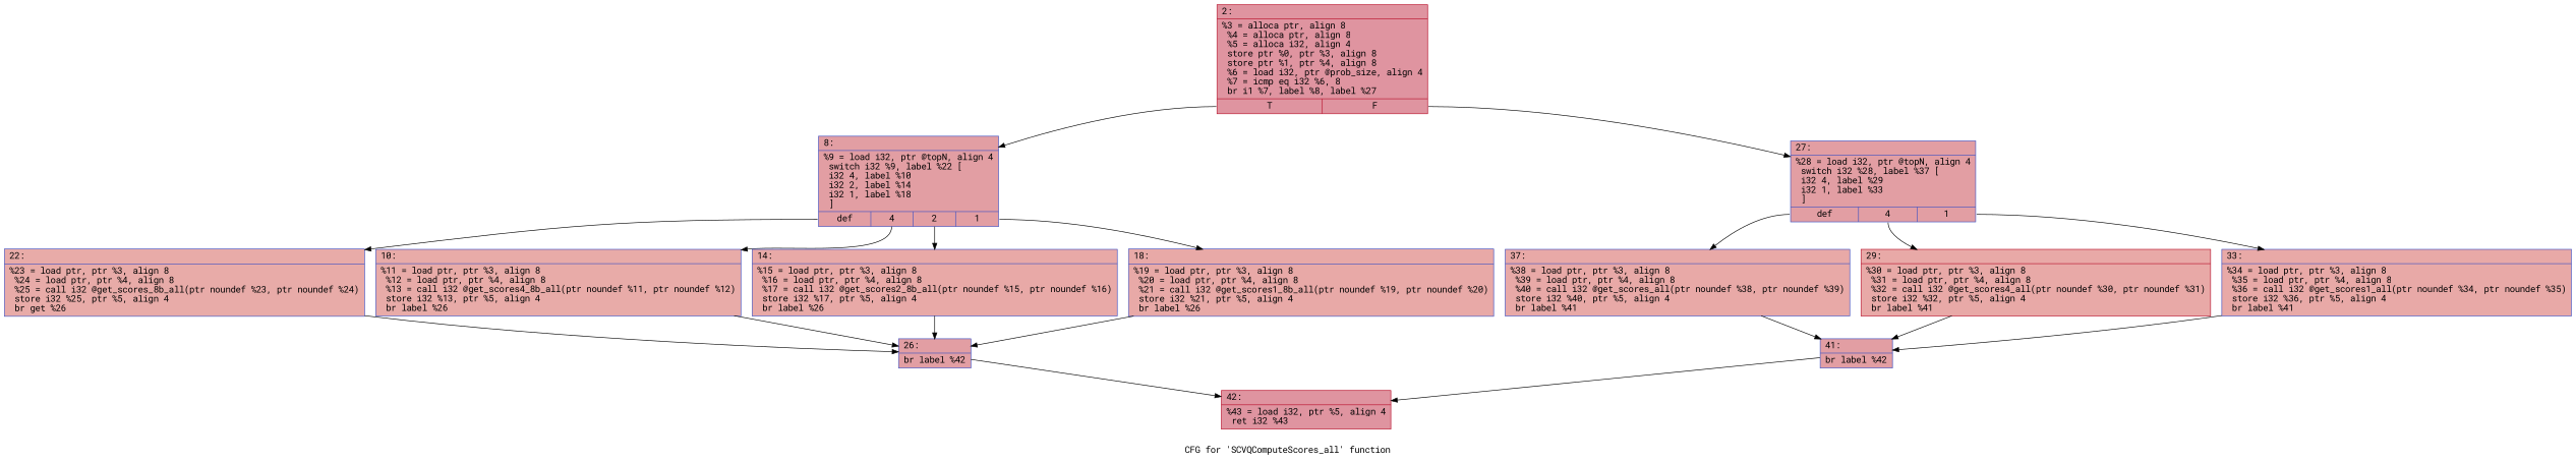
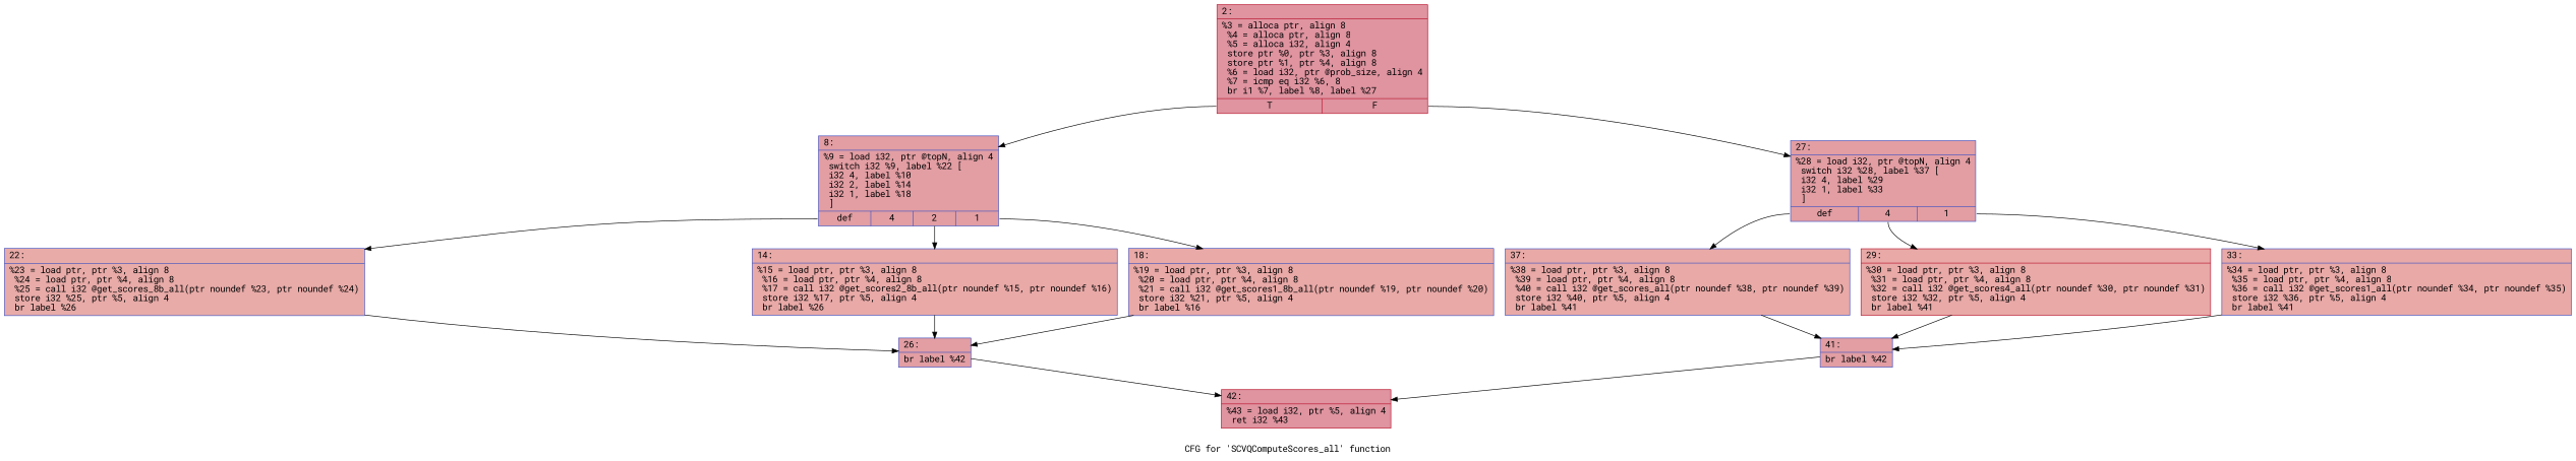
  digraph {
    fontname="Roboto Mono"
    label="CFG for 'SCVQComputeScores_all' function"
    node [color="#3d50c3ff" fillcolor="#ca3b3770" fontname="Roboto Mono" shape=record style=filled]
    edge [fontname="Roboto Mono"]
    n1 [color="#b70d28ff" fillcolor="#b70d2870" label="{2:\l|  %3 = alloca ptr, align 8\l  %4 = alloca ptr, align 8\l  %5 = alloca i32, align 4\l  store ptr %0, ptr %3, align 8\l  store ptr %1, ptr %4, align 8\l  %6 = load i32, ptr @prob_size, align 4\l  %7 = icmp eq i32 %6, 8\l  br i1 %7, label %8, label %27\l|{<s0>T|<s1>F}}"]
    n2 [fillcolor="#be242e70" label="{8:\l|  %9 = load i32, ptr @topN, align 4\l  switch i32 %9, label %22 [\l    i32 4, label %10\l    i32 2, label %14\l    i32 1, label %18\l  ]\l|{<s0>def|<s1>4|<s2>2|<s3>1}}"]
    n3 [fillcolor="#be242e70" label="{27:\l|  %28 = load i32, ptr @topN, align 4\l  switch i32 %28, label %37 [\l    i32 4, label %29\l    i32 1, label %33\l  ]\l|{<s0>def|<s1>4|<s2>1}}"]
-   n4 [fillcolor="#cc403a70" label="{22:\l|  %23 = load ptr, ptr %3, align 8\l  %24 = load ptr, ptr %4, align 8\l  %25 = call i32 @get_scores_8b_all(ptr noundef %23, ptr noundef %24)\l  store i32 %25, ptr %5, align 4\l  br get %26\l}"]
-   n5 [fillcolor="#cc403a70" label="{10:\l|  %11 = load ptr, ptr %3, align 8\l  %12 = load ptr, ptr %4, align 8\l  %13 = call i32 @get_scores4_8b_all(ptr noundef %11, ptr noundef %12)\l  store i32 %13, ptr %5, align 4\l  br label %26\l}"]
+   n4 [fillcolor="#cc403a70" label="{22:\l|  %23 = load ptr, ptr %3, align 8\l  %24 = load ptr, ptr %4, align 8\l  %25 = call i32 @get_scores_8b_all(ptr noundef %23, ptr noundef %24)\l  store i32 %25, ptr %5, align 4\l  br label %26\l}"]
    n6 [label="{14:\l|  %15 = load ptr, ptr %3, align 8\l  %16 = load ptr, ptr %4, align 8\l  %17 = call i32 @get_scores2_8b_all(ptr noundef %15, ptr noundef %16)\l  store i32 %17, ptr %5, align 4\l  br label %26\l}"]
-   n7 [label="{18:\l|  %19 = load ptr, ptr %3, align 8\l  %20 = load ptr, ptr %4, align 8\l  %21 = call i32 @get_scores1_8b_all(ptr noundef %19, ptr noundef %20)\l  store i32 %21, ptr %5, align 4\l  br label %26\l}"]
+   n7 [label="{18:\l|  %19 = load ptr, ptr %3, align 8\l  %20 = load ptr, ptr %4, align 8\l  %21 = call i32 @get_scores1_8b_all(ptr noundef %19, ptr noundef %20)\l  store i32 %21, ptr %5, align 4\l  br label %16\l}"]
    n8 [label="{37:\l|  %38 = load ptr, ptr %3, align 8\l  %39 = load ptr, ptr %4, align 8\l  %40 = call i32 @get_scores_all(ptr noundef %38, ptr noundef %39)\l  store i32 %40, ptr %5, align 4\l  br label %41\l}"]
    n9 [color="#b70d28ff" label="{29:\l|  %30 = load ptr, ptr %3, align 8\l  %31 = load ptr, ptr %4, align 8\l  %32 = call i32 @get_scores4_all(ptr noundef %30, ptr noundef %31)\l  store i32 %32, ptr %5, align 4\l  br label %41\l}"]
    n10 [label="{33:\l|  %34 = load ptr, ptr %3, align 8\l  %35 = load ptr, ptr %4, align 8\l  %36 = call i32 @get_scores1_all(ptr noundef %34, ptr noundef %35)\l  store i32 %36, ptr %5, align 4\l  br label %41\l}"]
    n11 [fillcolor="#be242e70" label="{26:\l|  br label %42\l}"]
    n12 [fillcolor="#be242e70" label="{41:\l|  br label %42\l}"]
    n13 [color="#b70d28ff" fillcolor="#b70d2870" label="{42:\l|  %43 = load i32, ptr %5, align 4\l  ret i32 %43\l}"]
    n1 -> n2 [tailport=s0]
    n1 -> n3 [tailport=s1]
    n2 -> n4 [tailport=s0]
-   n2 -> n5 [tailport=s1]
    n2 -> n6 [tailport=s2]
    n2 -> n7 [tailport=s3]
    n3 -> n8 [tailport=s0]
    n3 -> n9 [tailport=s1]
    n3 -> n10 [tailport=s2]
    n4 -> n11
-   n5 -> n11
    n6 -> n11
    n7 -> n11
    n8 -> n12
    n9 -> n12
    n10 -> n12
    n11 -> n13
    n12 -> n13
  }
